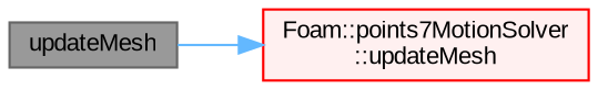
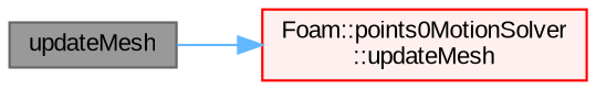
  digraph {
    rankdir=LR
    fontname="Liberation Sans"
    node [fontname="Liberation Sans" fontsize=10 shape=box style=filled]
    n1 [color=gray40 fillcolor=grey60 fontcolor=black height=0.2 label=updateMesh width=0.4]
-   n2 [color=red fillcolor="#FFF0F0" height=0.2 label="Foam::points7MotionSolver\l::updateMesh" width=0.4]
+   n2 [color=red fillcolor="#FFF0F0" height=0.2 label="Foam::points0MotionSolver\l::updateMesh" width=0.4]
    n1 -> n2 [color=steelblue1 fontname="Liberation Sans" fontsize=10 labelfontname=Helvetica labelfontsize=10 style=solid]
  }
